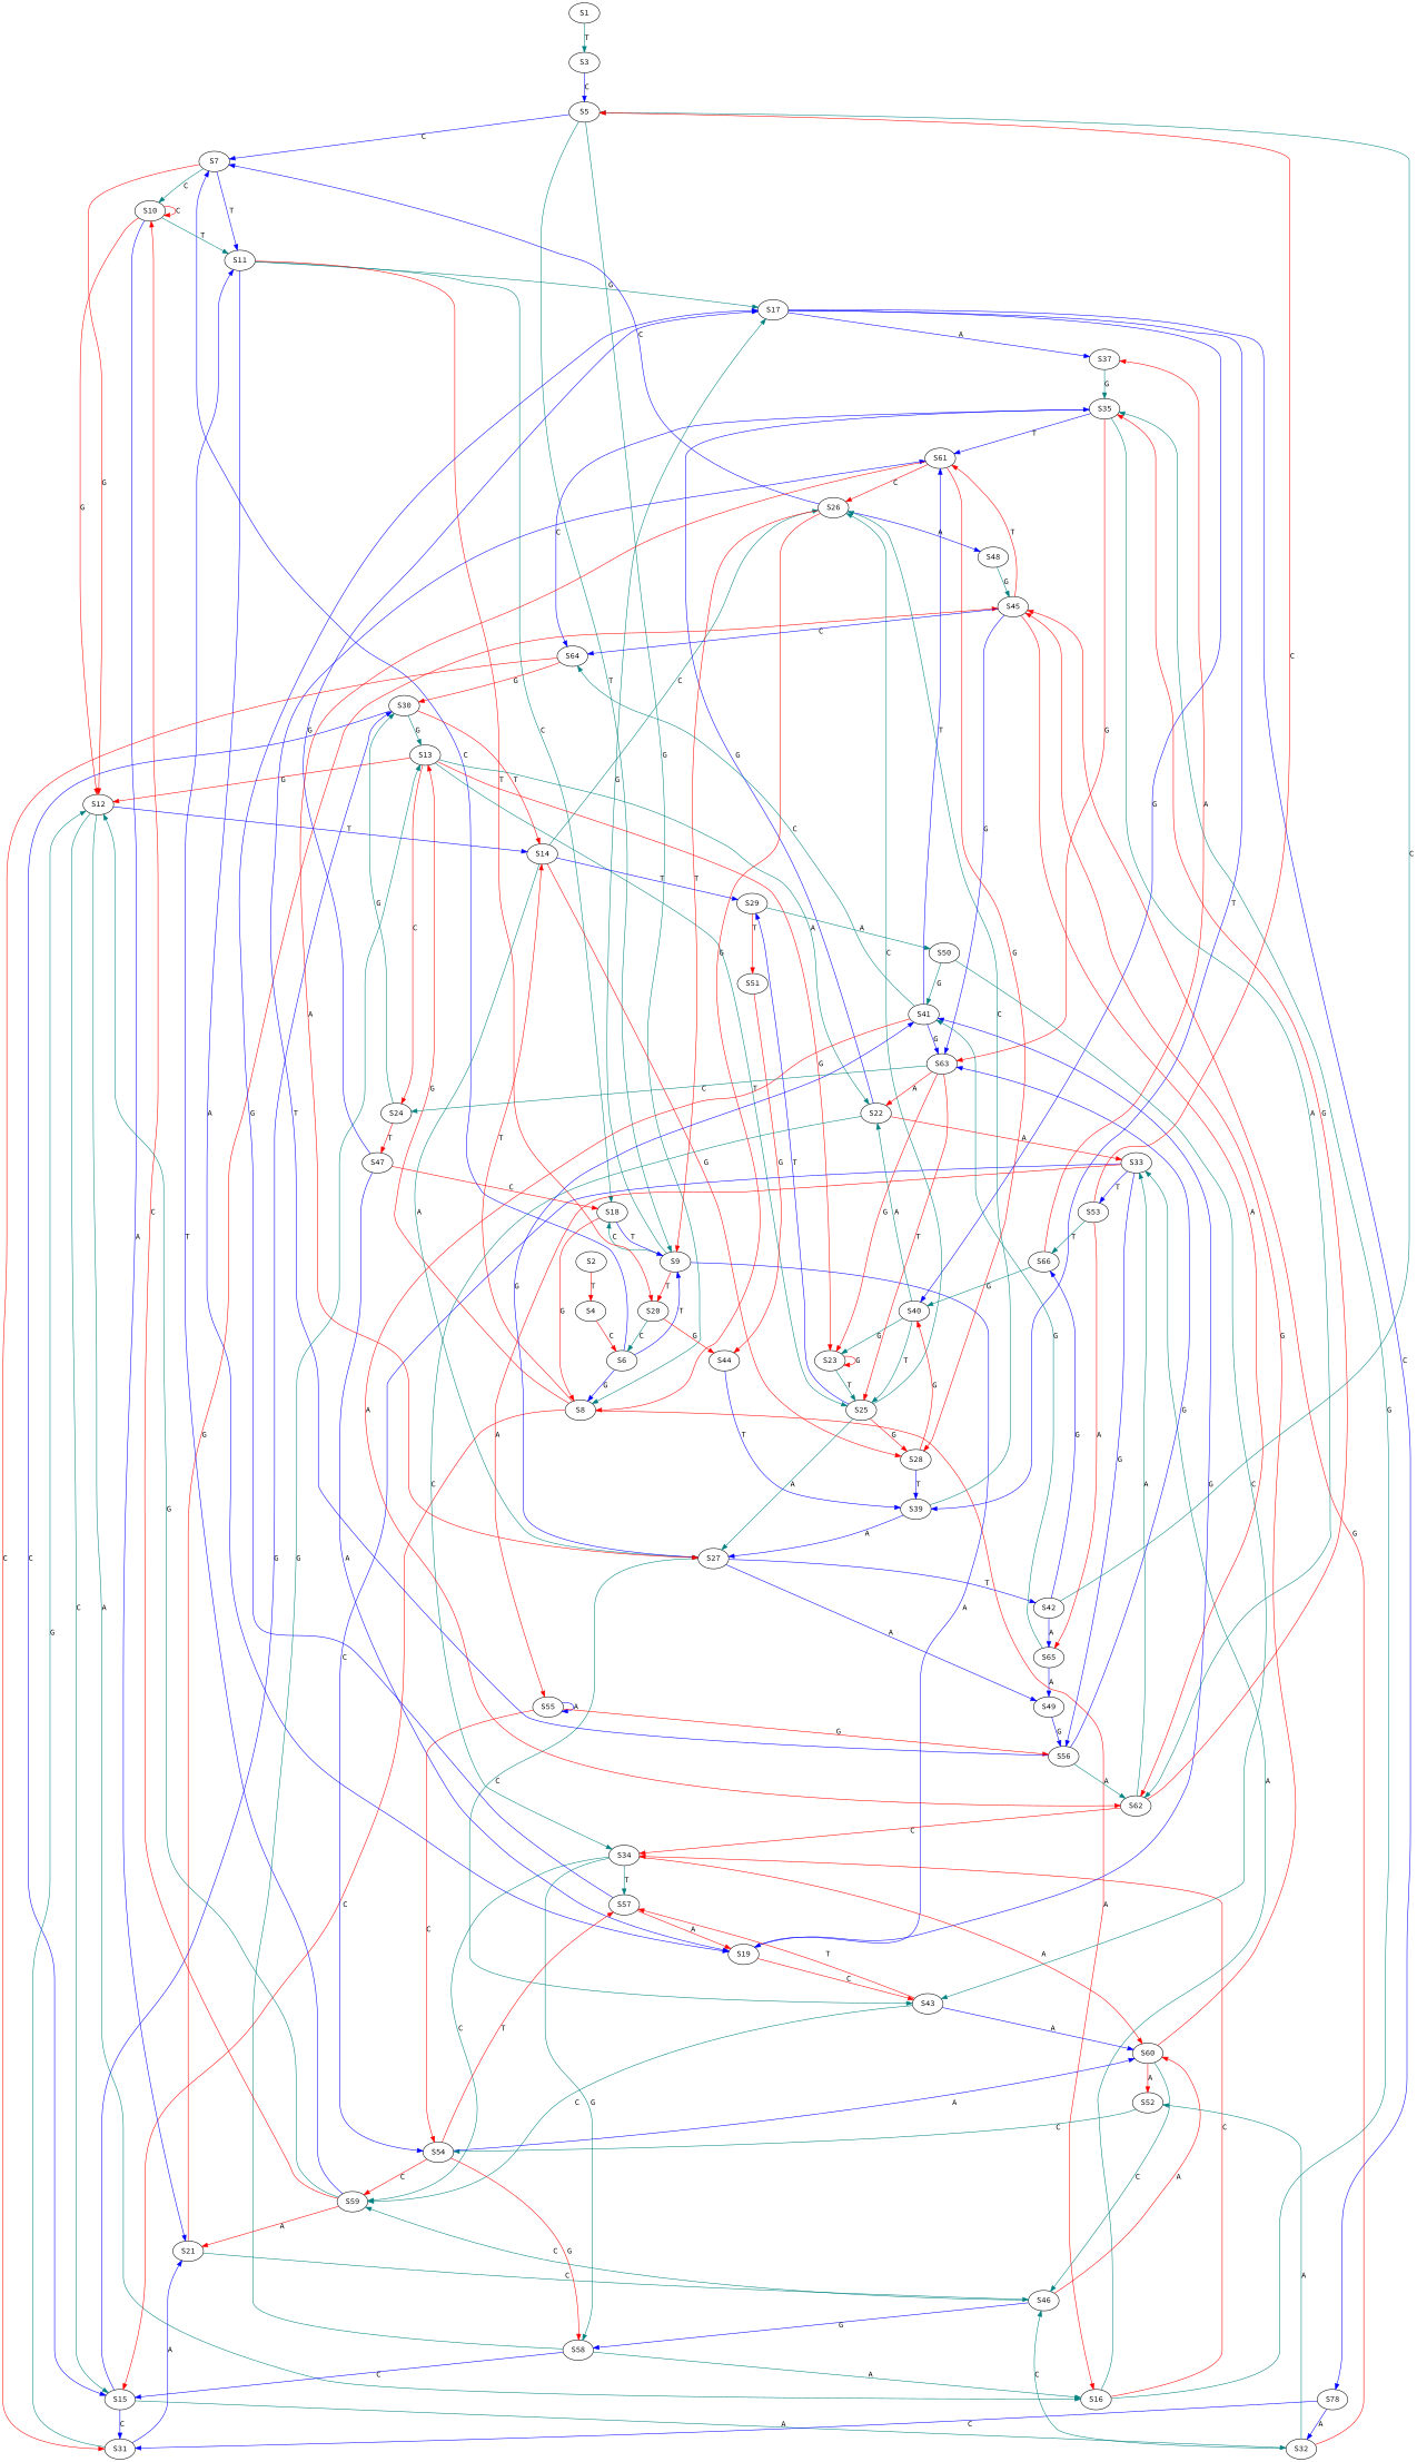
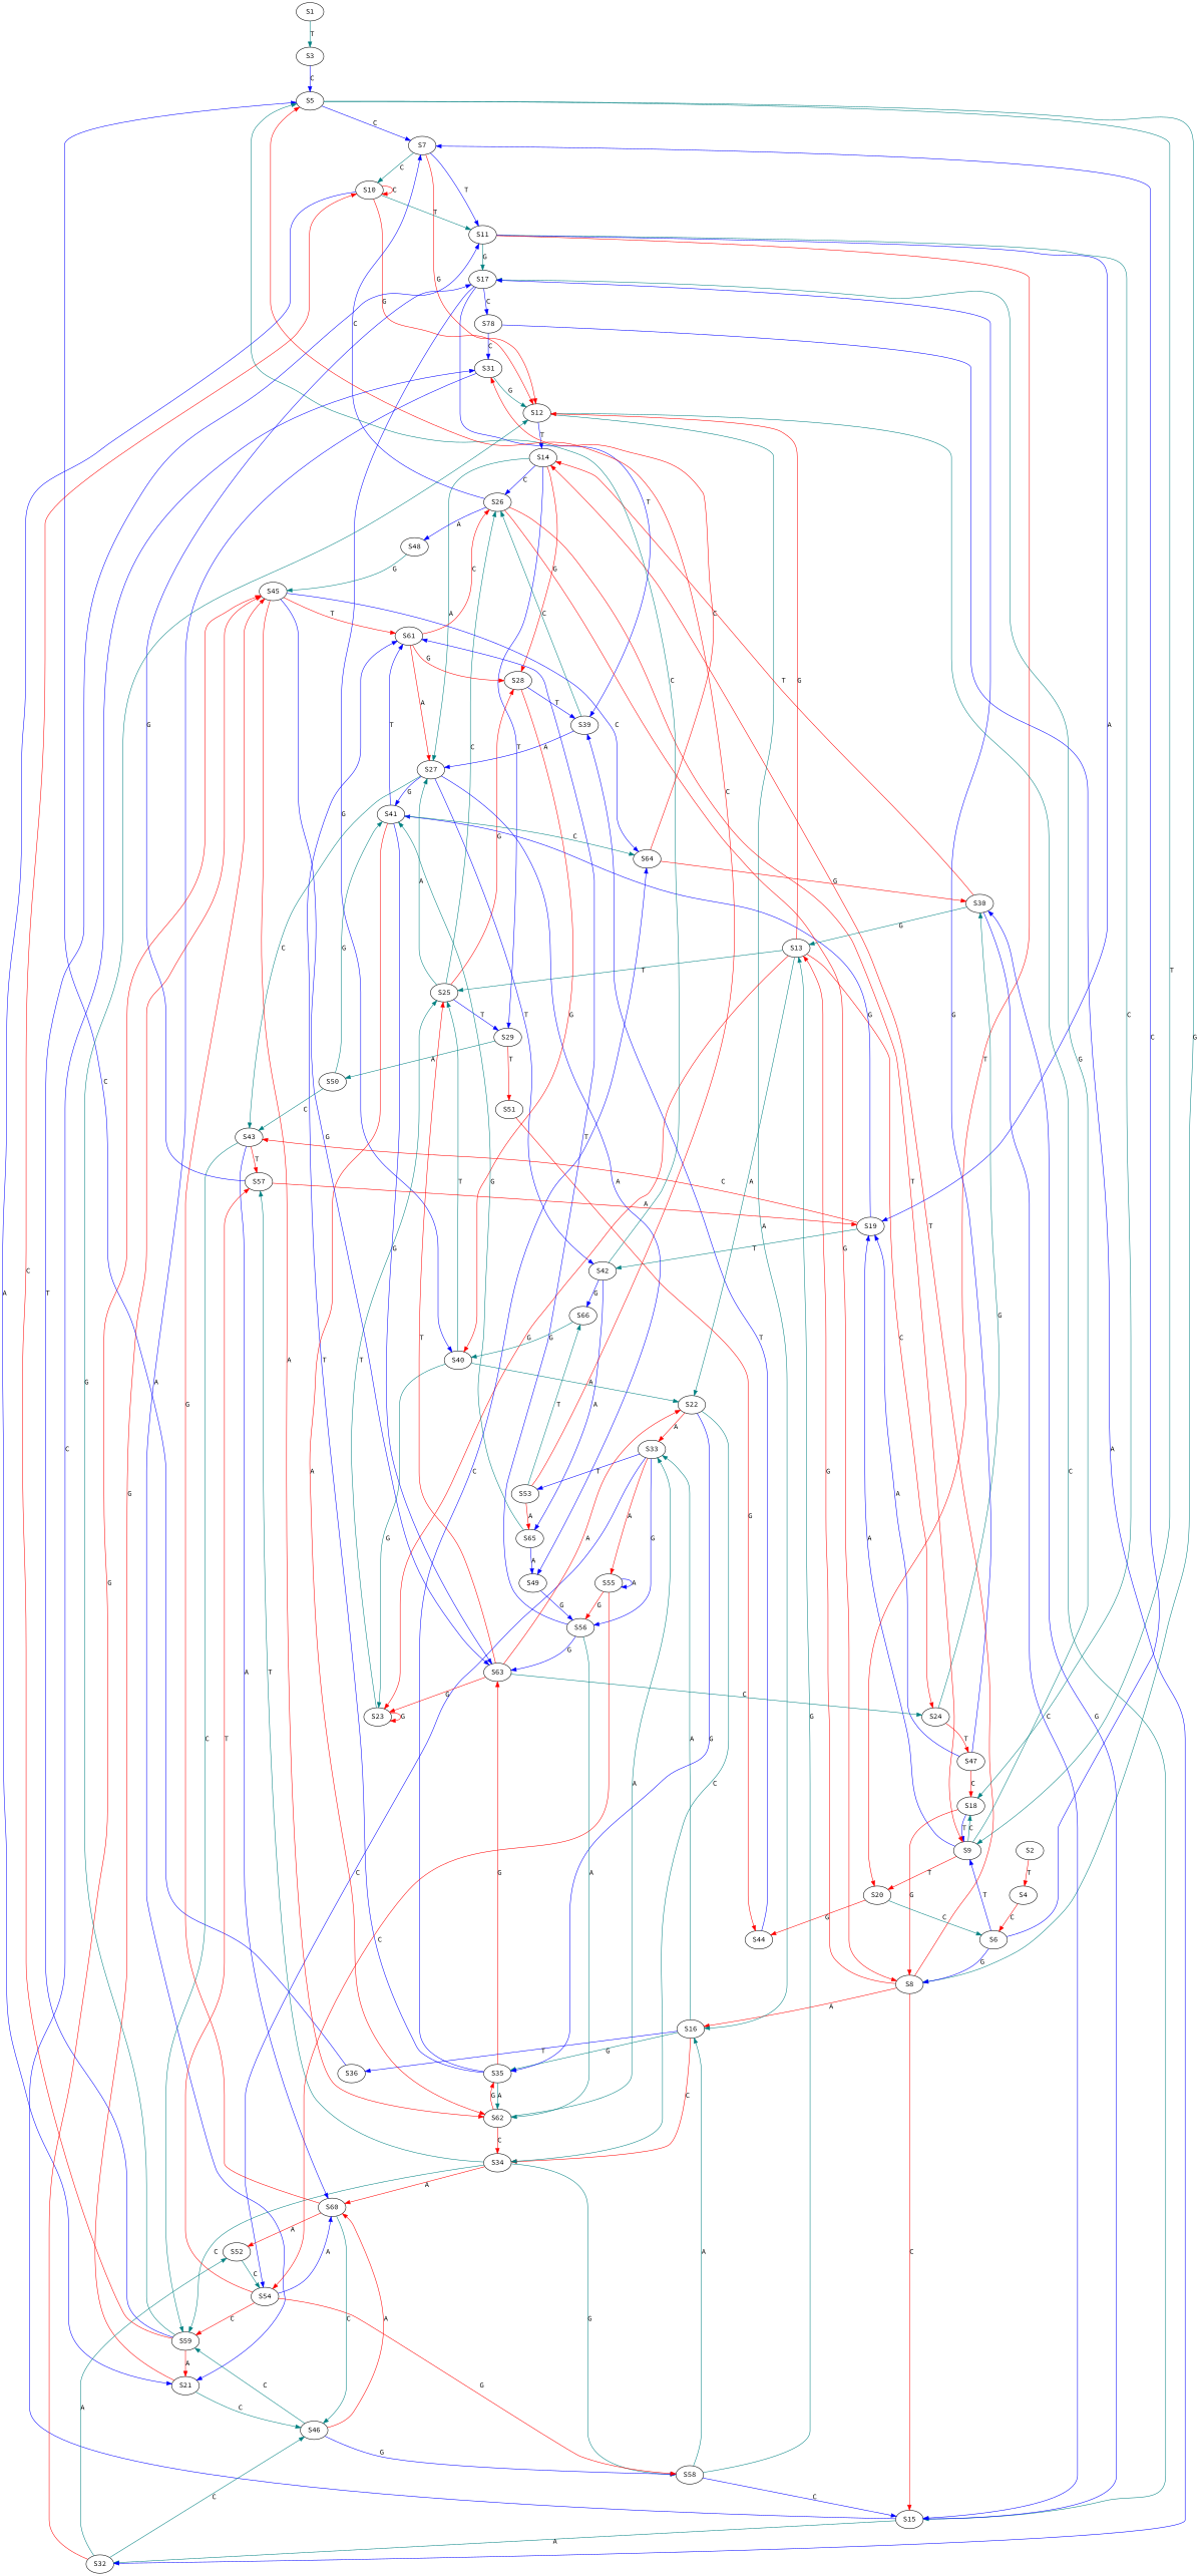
  strict digraph {
    fontname="Source Code Pro"
    node [fontname="Source Code Pro"]
    edge [color=red fontname="Source Code Pro"]
    S1
    S3
    S2
    S4
    S5
    S6
    S7
    S8
    S9
    S10
    S11
    S12
    S13
    S14
    S15
    S16
    S17
    S18
    S19
    S20
    S21
    S22
    S23
    S24
    S25
    S26
    S27
    S28
    S29
    S30
    S31
    S32
    S33
    S34
    S35
-   S37
+   S36
    n38 [label=S78]
    S39
    S40
    S41
    S42
    S43
    S44
    S45
    S46
    S47
    S48
    S49
    S50
    S51
    S52
    S53
    S54
    S55
    S56
    S57
    S58
    S59
    S60
    S61
    S62
    S63
    S64
    S65
    S66
    S1 -> S3 [color=teal label=T]
    S3 -> S5 [color=blue label=C]
    S2 -> S4 [label=T]
    S4 -> S6 [label=C]
    S5 -> S7 [color=blue label=C]
    S5 -> S8 [color=teal label=G]
    S5 -> S9 [color=teal label=T]
    S6 -> S7 [color=blue label=C]
    S6 -> S8 [color=blue label=G]
    S6 -> S9 [color=blue label=T]
    S7 -> S10 [color=teal label=C]
    S7 -> S11 [color=blue label=T]
    S7 -> S12 [label=G]
    S8 -> S13 [label=G]
    S8 -> S14 [label=T]
    S8 -> S15 [label=C]
    S8 -> S16 [label=A]
    S9 -> S17 [color=teal label=G]
    S9 -> S18 [color=teal label=C]
    S9 -> S19 [color=blue label=A]
    S9 -> S20 [label=T]
    S10 -> S10 [label=C]
    S10 -> S11 [color=teal label=T]
    S10 -> S12 [label=G]
    S10 -> S21 [color=blue label=A]
    S11 -> S17 [color=teal label=G]
    S11 -> S18 [color=teal label=C]
    S11 -> S19 [color=blue label=A]
    S11 -> S20 [label=T]
    S12 -> S14 [color=blue label=T]
    S12 -> S15 [color=teal label=C]
    S12 -> S16 [color=teal label=A]
    S13 -> S12 [label=G]
    S13 -> S22 [color=teal label=A]
    S13 -> S23 [label=G]
    S13 -> S24 [label=C]
    S13 -> S25 [color=teal label=T]
-   S14 -> S26 [color=teal label=C]
+   S14 -> S26 [color=blue label=C]
    S14 -> S27 [color=teal label=A]
    S14 -> S28 [label=G]
    S14 -> S29 [color=blue label=T]
    S15 -> S30 [color=blue label=G]
    S15 -> S31 [color=blue label=C]
    S15 -> S32 [color=teal label=A]
    S16 -> S33 [color=teal label=A]
    S16 -> S34 [label=C]
    S16 -> S35 [color=teal label=G]
-   S17 -> S37 [color=blue label=A]
+   S16 -> S36 [color=blue label=T]
    S17 -> n38 [color=blue label=C]
    S17 -> S39 [color=blue label=T]
    S17 -> S40 [color=blue label=G]
    S18 -> S8 [label=G]
    S18 -> S9 [color=blue label=T]
    S19 -> S41 [color=blue label=G]
+   S19 -> S42 [color=teal label=T]
    S19 -> S43 [label=C]
    S20 -> S6 [color=teal label=C]
    S20 -> S44 [label=G]
    S21 -> S45 [label=G]
    S21 -> S46 [color=teal label=C]
    S22 -> S33 [label=A]
    S22 -> S34 [color=teal label=C]
    S22 -> S35 [color=blue label=G]
    S23 -> S23 [label=G]
    S23 -> S25 [color=teal label=T]
    S24 -> S30 [color=teal label=G]
    S24 -> S47 [label=T]
    S25 -> S26 [color=teal label=C]
    S25 -> S27 [color=teal label=A]
    S25 -> S28 [label=G]
    S25 -> S29 [color=blue label=T]
    S26 -> S7 [color=blue label=C]
    S26 -> S8 [label=G]
    S26 -> S9 [label=T]
    S26 -> S48 [color=blue label=A]
    S27 -> S41 [color=blue label=G]
    S27 -> S42 [color=blue label=T]
    S27 -> S43 [color=teal label=C]
    S27 -> S49 [color=blue label=A]
    S28 -> S39 [color=blue label=T]
    S28 -> S40 [label=G]
    S29 -> S50 [color=teal label=A]
    S29 -> S51 [label=T]
    S30 -> S13 [color=teal label=G]
    S30 -> S14 [label=T]
    S30 -> S15 [color=blue label=C]
    S31 -> S12 [color=teal label=G]
    S31 -> S21 [color=blue label=A]
    S32 -> S45 [label=G]
    S32 -> S46 [color=teal label=C]
    S32 -> S52 [color=teal label=A]
    S33 -> S53 [color=blue label=T]
    S33 -> S54 [color=blue label=C]
    S33 -> S55 [label=A]
    S33 -> S56 [color=blue label=G]
    S34 -> S57 [color=teal label=T]
    S34 -> S58 [color=teal label=G]
    S34 -> S59 [color=teal label=C]
    S34 -> S60 [label=A]
    S35 -> S61 [color=blue label=T]
    S35 -> S62 [color=teal label=A]
    S35 -> S63 [label=G]
    S35 -> S64 [color=blue label=C]
-   S37 -> S35 [color=teal label=G]
+   S36 -> S5 [color=blue label=C]
    n38 -> S31 [color=blue label=C]
    n38 -> S32 [color=blue label=A]
    S39 -> S26 [color=teal label=C]
    S39 -> S27 [color=blue label=A]
    S40 -> S22 [color=teal label=A]
    S40 -> S23 [color=teal label=G]
    S40 -> S25 [color=teal label=T]
    S41 -> S61 [color=blue label=T]
    S41 -> S62 [label=A]
    S41 -> S63 [color=blue label=G]
    S41 -> S64 [color=teal label=C]
    S42 -> S5 [color=teal label=C]
    S42 -> S65 [color=blue label=A]
    S42 -> S66 [color=blue label=G]
    S43 -> S57 [label=T]
    S43 -> S59 [color=teal label=C]
    S43 -> S60 [color=blue label=A]
    S44 -> S39 [color=blue label=T]
    S45 -> S61 [label=T]
    S45 -> S62 [label=A]
    S45 -> S63 [color=blue label=G]
    S45 -> S64 [color=blue label=C]
    S46 -> S58 [color=blue label=G]
    S46 -> S59 [color=teal label=C]
    S46 -> S60 [label=A]
    S47 -> S17 [color=blue label=G]
    S47 -> S18 [label=C]
    S47 -> S19 [color=blue label=A]
    S48 -> S45 [color=teal label=G]
    S49 -> S56 [color=blue label=G]
    S50 -> S41 [color=teal label=G]
    S50 -> S43 [color=teal label=C]
    S51 -> S44 [label=G]
    S52 -> S54 [color=teal label=C]
    S53 -> S5 [label=C]
    S53 -> S65 [label=A]
    S53 -> S66 [color=teal label=T]
    S54 -> S57 [label=T]
    S54 -> S58 [label=G]
    S54 -> S59 [label=C]
    S54 -> S60 [color=blue label=A]
    S55 -> S54 [label=C]
    S55 -> S55 [color=blue label=A]
    S55 -> S56 [label=G]
    S56 -> S61 [color=blue label=T]
    S56 -> S62 [color=teal label=A]
    S56 -> S63 [color=blue label=G]
    S57 -> S17 [color=blue label=G]
    S57 -> S19 [label=A]
    S58 -> S13 [color=teal label=G]
    S58 -> S15 [color=blue label=C]
    S58 -> S16 [color=teal label=A]
    S59 -> S10 [label=C]
    S59 -> S11 [color=blue label=T]
    S59 -> S12 [color=teal label=G]
    S59 -> S21 [label=A]
    S60 -> S45 [label=G]
    S60 -> S46 [color=teal label=C]
    S60 -> S52 [label=A]
    S61 -> S26 [label=C]
    S61 -> S27 [label=A]
    S61 -> S28 [label=G]
    S62 -> S33 [color=teal label=A]
    S62 -> S34 [label=C]
    S62 -> S35 [label=G]
    S63 -> S22 [label=A]
    S63 -> S23 [label=G]
    S63 -> S24 [color=teal label=C]
    S63 -> S25 [label=T]
    S64 -> S30 [label=G]
    S64 -> S31 [label=C]
    S65 -> S41 [color=teal label=G]
    S65 -> S49 [color=blue label=A]
-   S66 -> S37 [label=A]
    S66 -> S40 [color=teal label=G]
  }
